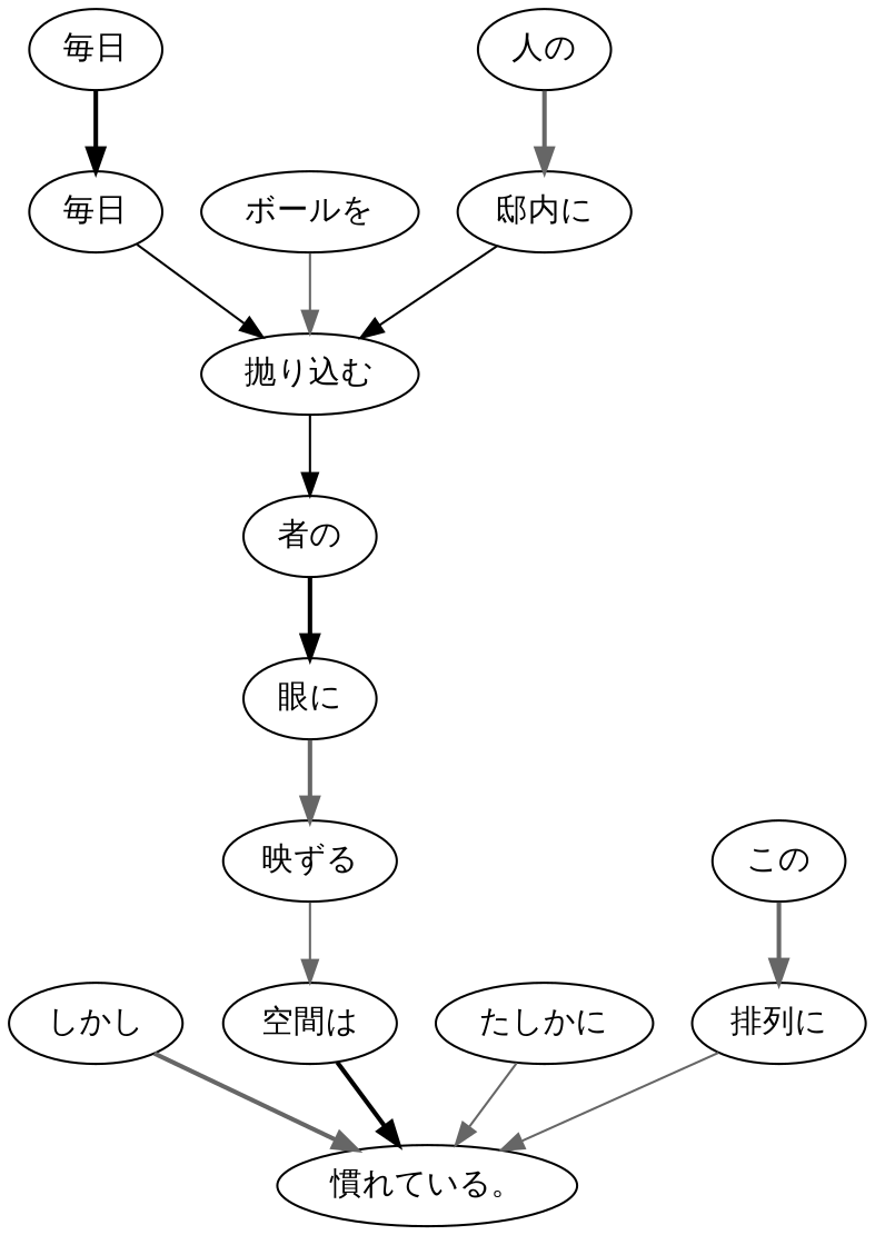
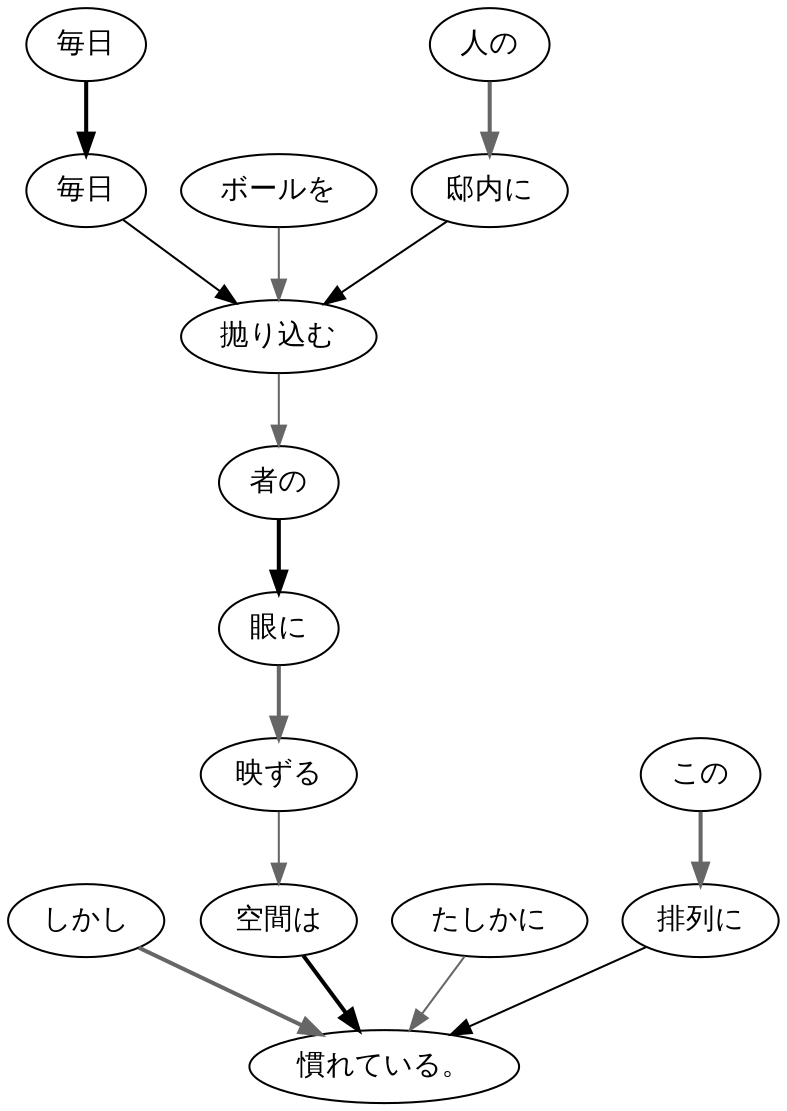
  digraph {
    fontname=Oswald
    node [fontname=Oswald]
    edge [color=gray40 fontname=Oswald style=bold]
    n1 [label="しかし"]
    n2 [label="慣れている。"]
    n3 [label="毎日"]
    n4 [label="毎日"]
    n5 [label="抛り込む"]
    n6 [label="者の"]
    n7 [label="ボールを"]
    n8 [label="人の"]
    n9 [label="邸内に"]
    n10 [label="眼に"]
    n11 [label="映ずる"]
    n12 [label="空間は"]
    n13 [label="たしかに"]
    n14 [label="この"]
    n15 [label="排列に"]
    n1 -> n2
    n3 -> n4 [color=black]
    n4 -> n5 [color=black style=solid]
-   n5 -> n6 [color=black style=solid]
+   n5 -> n6 [style=solid]
    n6 -> n10 [color=black]
    n7 -> n5 [style=solid]
    n8 -> n9
    n9 -> n5 [color=black style=solid]
    n10 -> n11
    n11 -> n12 [style=solid]
    n12 -> n2 [color=black]
    n13 -> n2 [style=solid]
    n14 -> n15
-   n15 -> n2 [style=solid]
+   n15 -> n2 [color=black style=solid]
  }
